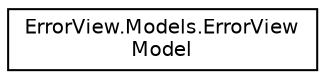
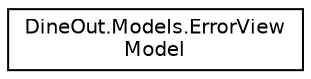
  digraph {
    rankdir=LR
-   n1 [color=black fillcolor=white fontname=Helvetica fontsize=10 height=0.2 label="ErrorView.Models.ErrorView\lModel" shape=record style=filled width=0.4]
+   n1 [color=black fillcolor=white fontname=Helvetica fontsize=10 height=0.2 label="DineOut.Models.ErrorView\lModel" shape=record style=filled width=0.4]
  }
